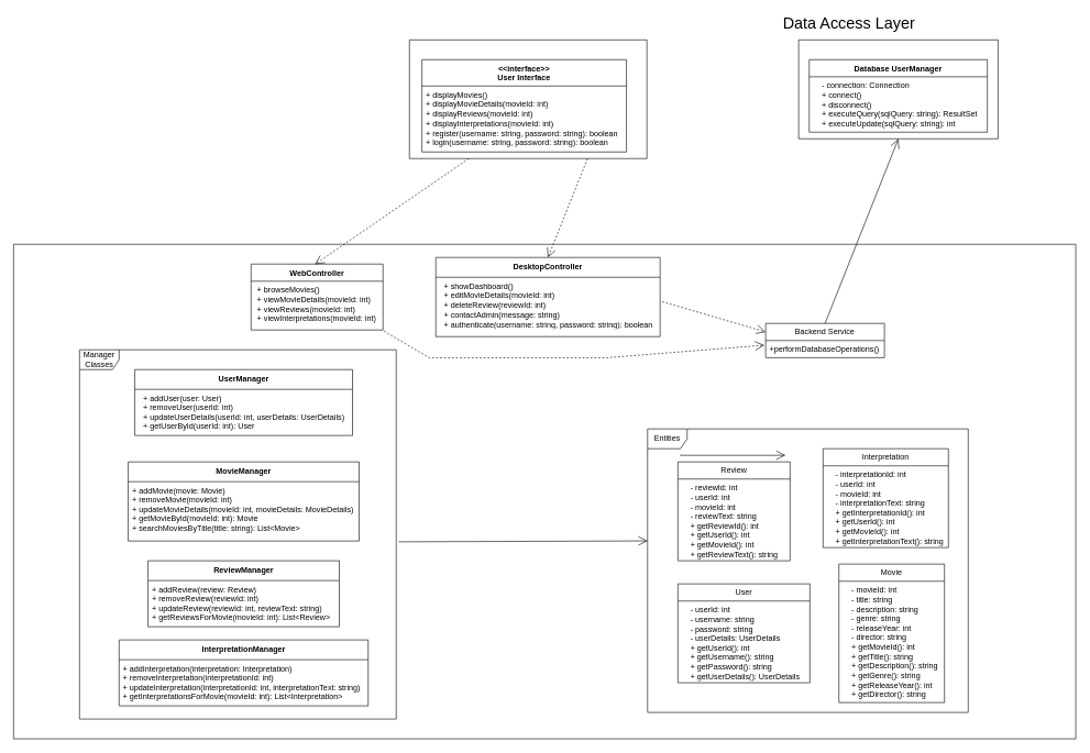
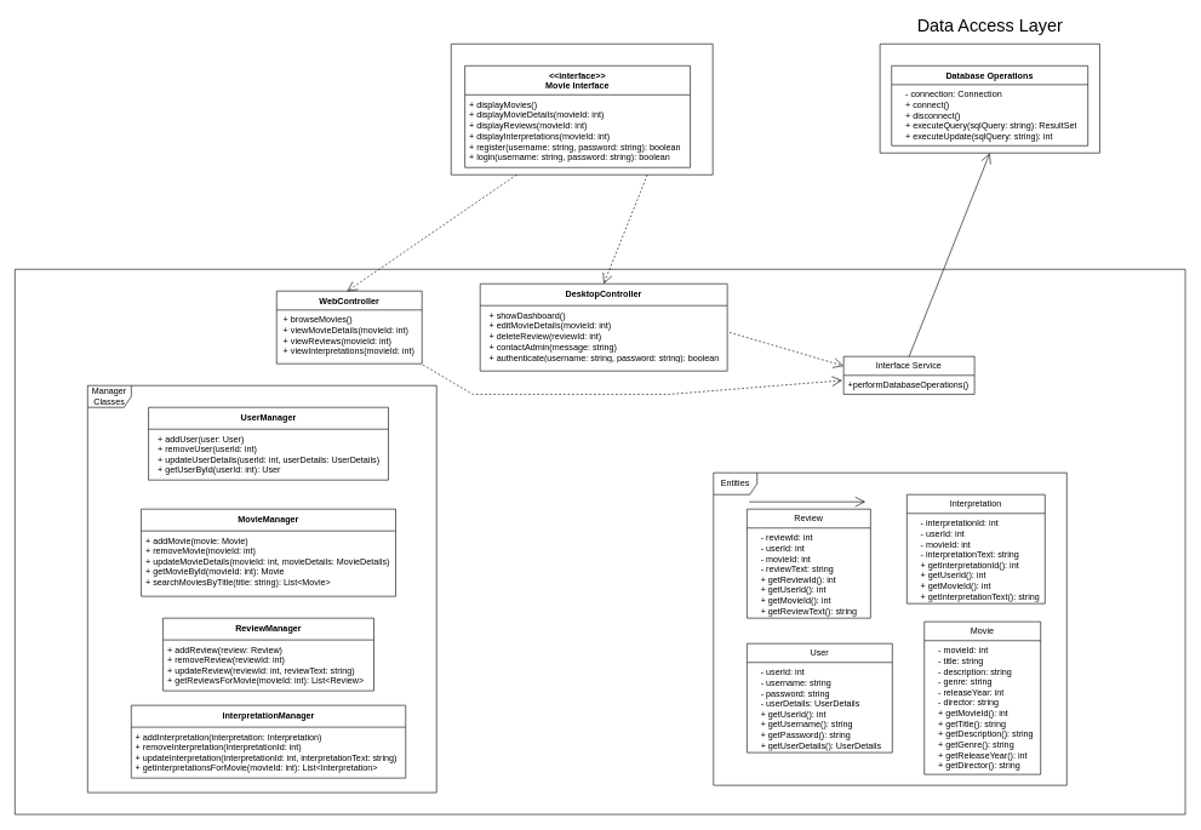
  <mxCell id="0" />
  <mxCell id="1" parent="0" />
  <mxCell id="2" value="" style="swimlane;startSize=0;" parent="1" vertex="1"><mxGeometry x="620" y="60" width="360" height="180" as="geometry" /></mxCell>
- <mxCell id="3" value="&amp;lt;&amp;lt;interface&amp;gt;&amp;gt;&lt;div&gt;&lt;/div&gt;&lt;div&gt;User Interface&lt;/div&gt;" style="swimlane;fontStyle=1;align=center;verticalAlign=top;childLayout=stackLayout;horizontal=1;startSize=40;horizontalStack=0;resizeParent=1;resizeParentMax=0;resizeLast=0;collapsible=1;marginBottom=0;whiteSpace=wrap;html=1;" parent="2" vertex="1"><mxGeometry x="19" y="30" width="310" height="140" as="geometry" /></mxCell>
+ <mxCell id="3" value="&amp;lt;&amp;lt;interface&amp;gt;&amp;gt;&lt;div&gt;&lt;/div&gt;&lt;div&gt;Movie Interface&lt;/div&gt;" style="swimlane;fontStyle=1;align=center;verticalAlign=top;childLayout=stackLayout;horizontal=1;startSize=40;horizontalStack=0;resizeParent=1;resizeParentMax=0;resizeLast=0;collapsible=1;marginBottom=0;whiteSpace=wrap;html=1;" parent="2" vertex="1"><mxGeometry x="19" y="30" width="310" height="140" as="geometry" /></mxCell>
  <mxCell id="4" value="&lt;div&gt;+ displayMovies()&lt;/div&gt;&lt;div&gt;+ displayMovieDetails(movieId: int)&lt;/div&gt;&lt;div&gt;+ displayReviews(movieId: int)&lt;/div&gt;&lt;div&gt;+ displayInterpretations(movieId: int)&lt;/div&gt;&lt;div&gt;+ register(username: string, password: string): boolean&lt;/div&gt;&lt;div&gt;+ login(username: string, password: string): boolean&lt;/div&gt;" style="text;strokeColor=none;fillColor=none;align=left;verticalAlign=top;spacingLeft=4;spacingRight=4;overflow=hidden;rotatable=0;points=[[0,0.5],[1,0.5]];portConstraint=eastwest;whiteSpace=wrap;html=1;" parent="3" vertex="1"><mxGeometry y="40" width="310" height="100" as="geometry" /></mxCell>
  <mxCell id="5" value="" style="swimlane;startSize=0;" parent="1" vertex="1"><mxGeometry x="20" y="370" width="1610" height="750" as="geometry" /></mxCell>
  <mxCell id="6" value="DesktopController" style="swimlane;fontStyle=1;align=center;verticalAlign=top;childLayout=stackLayout;horizontal=1;startSize=30;horizontalStack=0;resizeParent=1;resizeParentMax=0;resizeLast=0;collapsible=1;marginBottom=0;whiteSpace=wrap;html=1;" parent="5" vertex="1"><mxGeometry x="640" y="20" width="340" height="120" as="geometry" /></mxCell>
  <mxCell id="7" value="&lt;div&gt;&amp;nbsp; + showDashboard()&lt;/div&gt;&lt;div&gt;&amp;nbsp; + editMovieDetails(movieId: int)&lt;/div&gt;&lt;div&gt;&amp;nbsp; + deleteReview(reviewId: int)&lt;/div&gt;&lt;div&gt;&amp;nbsp; + contactAdmin(message: string)&lt;/div&gt;&lt;div&gt;&amp;nbsp; + authenticate(username: string, password: string): boolean&lt;/div&gt;" style="text;strokeColor=none;fillColor=none;align=left;verticalAlign=top;spacingLeft=4;spacingRight=4;overflow=hidden;rotatable=0;points=[[0,0.5],[1,0.5]];portConstraint=eastwest;whiteSpace=wrap;html=1;" parent="6" vertex="1"><mxGeometry y="30" width="340" height="90" as="geometry" /></mxCell>
  <mxCell id="8" value="WebController" style="swimlane;fontStyle=1;align=center;verticalAlign=top;childLayout=stackLayout;horizontal=1;startSize=26;horizontalStack=0;resizeParent=1;resizeParentMax=0;resizeLast=0;collapsible=1;marginBottom=0;whiteSpace=wrap;html=1;" parent="5" vertex="1"><mxGeometry x="360" y="30" width="200" height="100" as="geometry" /></mxCell>
  <mxCell id="9" value="&lt;div&gt;&amp;nbsp;+ browseMovies()&lt;/div&gt;&lt;div&gt;&amp;nbsp;+ viewMovieDetails(movieId: int)&lt;/div&gt;&lt;div&gt;&amp;nbsp;+ viewReviews(movieId: int)&lt;/div&gt;&lt;div&gt;&amp;nbsp;+ viewInterpretations(movieId: int)&lt;/div&gt;" style="text;strokeColor=none;fillColor=none;align=left;verticalAlign=top;spacingLeft=4;spacingRight=4;overflow=hidden;rotatable=0;points=[[0,0.5],[1,0.5]];portConstraint=eastwest;whiteSpace=wrap;html=1;" parent="8" vertex="1"><mxGeometry y="26" width="200" height="74" as="geometry" /></mxCell>
  <mxCell id="10" value="&lt;div&gt;&lt;span style=&quot;background-color: initial;&quot;&gt;UserManager&lt;/span&gt;&lt;br&gt;&lt;/div&gt;" style="swimlane;fontStyle=1;align=center;verticalAlign=top;childLayout=stackLayout;horizontal=1;startSize=30;horizontalStack=0;resizeParent=1;resizeParentMax=0;resizeLast=0;collapsible=1;marginBottom=0;whiteSpace=wrap;html=1;" parent="5" vertex="1"><mxGeometry x="183.75" y="190" width="330" height="100" as="geometry" /></mxCell>
  <mxCell id="11" value="&lt;div&gt;&amp;nbsp; + addUser(user: User)&lt;/div&gt;&lt;div&gt;&amp;nbsp; + removeUser(userId: int)&lt;/div&gt;&lt;div&gt;&amp;nbsp; + updateUserDetails(userId: int, userDetails: UserDetails)&lt;/div&gt;&lt;div&gt;&amp;nbsp; + getUserById(userId: int): User&lt;/div&gt;" style="text;strokeColor=none;fillColor=none;align=left;verticalAlign=top;spacingLeft=4;spacingRight=4;overflow=hidden;rotatable=0;points=[[0,0.5],[1,0.5]];portConstraint=eastwest;whiteSpace=wrap;html=1;" parent="10" vertex="1"><mxGeometry y="30" width="330" height="70" as="geometry" /></mxCell>
  <mxCell id="12" value="&lt;div&gt;&lt;span style=&quot;background-color: initial;&quot;&gt;MovieManager&lt;/span&gt;&lt;br&gt;&lt;/div&gt;" style="swimlane;fontStyle=1;align=center;verticalAlign=top;childLayout=stackLayout;horizontal=1;startSize=30;horizontalStack=0;resizeParent=1;resizeParentMax=0;resizeLast=0;collapsible=1;marginBottom=0;whiteSpace=wrap;html=1;" parent="5" vertex="1"><mxGeometry x="173.75" y="330" width="350" height="120" as="geometry" /></mxCell>
  <mxCell id="13" value="&lt;div&gt;+ addMovie(movie: Movie)&lt;/div&gt;&lt;div&gt;+ removeMovie(movieId: int)&lt;/div&gt;&lt;div&gt;+ updateMovieDetails(movieId: int, movieDetails: MovieDetails)&lt;/div&gt;&lt;div&gt;+ getMovieById(movieId: int): Movie&lt;/div&gt;&lt;div&gt;+ searchMoviesByTitle(title: string): List&amp;lt;Movie&amp;gt;&lt;/div&gt;" style="text;strokeColor=none;fillColor=none;align=left;verticalAlign=top;spacingLeft=4;spacingRight=4;overflow=hidden;rotatable=0;points=[[0,0.5],[1,0.5]];portConstraint=eastwest;whiteSpace=wrap;html=1;" parent="12" vertex="1"><mxGeometry y="30" width="350" height="90" as="geometry" /></mxCell>
  <mxCell id="14" value="&lt;div&gt;&lt;span style=&quot;background-color: initial;&quot;&gt;ReviewManager&lt;/span&gt;&lt;br&gt;&lt;/div&gt;" style="swimlane;fontStyle=1;align=center;verticalAlign=top;childLayout=stackLayout;horizontal=1;startSize=30;horizontalStack=0;resizeParent=1;resizeParentMax=0;resizeLast=0;collapsible=1;marginBottom=0;whiteSpace=wrap;html=1;" parent="5" vertex="1"><mxGeometry x="203.75" y="480" width="290" height="100" as="geometry" /></mxCell>
  <mxCell id="15" value="&lt;div&gt;+ addReview(review: Review)&lt;/div&gt;&lt;div&gt;+ removeReview(reviewId: int)&lt;/div&gt;&lt;div&gt;+ updateReview(reviewId: int, reviewText: string)&lt;/div&gt;&lt;div&gt;+ getReviewsForMovie(movieId: int): List&amp;lt;Review&amp;gt;&lt;/div&gt;" style="text;strokeColor=none;fillColor=none;align=left;verticalAlign=top;spacingLeft=4;spacingRight=4;overflow=hidden;rotatable=0;points=[[0,0.5],[1,0.5]];portConstraint=eastwest;whiteSpace=wrap;html=1;" parent="14" vertex="1"><mxGeometry y="30" width="290" height="70" as="geometry" /></mxCell>
  <mxCell id="16" value="&lt;div&gt;&lt;span style=&quot;background-color: initial;&quot;&gt;InterpretationManager&lt;/span&gt;&lt;br&gt;&lt;/div&gt;" style="swimlane;fontStyle=1;align=center;verticalAlign=top;childLayout=stackLayout;horizontal=1;startSize=30;horizontalStack=0;resizeParent=1;resizeParentMax=0;resizeLast=0;collapsible=1;marginBottom=0;whiteSpace=wrap;html=1;" parent="5" vertex="1"><mxGeometry x="160" y="600" width="377.5" height="100" as="geometry" /></mxCell>
  <mxCell id="17" value="&lt;div&gt;+ addInterpretation(interpretation: Interpretation)&lt;/div&gt;&lt;div&gt;+ removeInterpretation(interpretationId: int)&lt;/div&gt;&lt;div&gt;+ updateInterpretation(interpretationId: int, interpretationText: string)&lt;/div&gt;&lt;div&gt;+ getInterpretationsForMovie(movieId: int): List&amp;lt;Interpretation&amp;gt;&lt;/div&gt;" style="text;strokeColor=none;fillColor=none;align=left;verticalAlign=top;spacingLeft=4;spacingRight=4;overflow=hidden;rotatable=0;points=[[0,0.5],[1,0.5]];portConstraint=eastwest;whiteSpace=wrap;html=1;" parent="16" vertex="1"><mxGeometry y="30" width="377.5" height="70" as="geometry" /></mxCell>
  <mxCell id="18" value="User" style="swimlane;fontStyle=0;childLayout=stackLayout;horizontal=1;startSize=26;fillColor=none;horizontalStack=0;resizeParent=1;resizeParentMax=0;resizeLast=0;collapsible=1;marginBottom=0;whiteSpace=wrap;html=1;" vertex="1" parent="5"><mxGeometry x="1007" y="515" width="200" height="150" as="geometry" /></mxCell>
  <mxCell id="19" value="&lt;div&gt;&amp;nbsp; &amp;nbsp; - userId: int&lt;/div&gt;&lt;div&gt;&amp;nbsp; &amp;nbsp; - username: string&lt;/div&gt;&lt;div&gt;&amp;nbsp; &amp;nbsp; - password: string&lt;/div&gt;&lt;div&gt;&amp;nbsp; &amp;nbsp; - userDetails: UserDetails&lt;/div&gt;&lt;div&gt;&amp;nbsp; &amp;nbsp; + getUserId(): int&lt;/div&gt;&lt;div&gt;&amp;nbsp; &amp;nbsp; + getUsername(): string&lt;/div&gt;&lt;div&gt;&amp;nbsp; &amp;nbsp; + getPassword(): string&lt;/div&gt;&lt;div&gt;&amp;nbsp; &amp;nbsp; + getUserDetails(): UserDetails&lt;/div&gt;" style="text;strokeColor=none;fillColor=none;align=left;verticalAlign=top;spacingLeft=4;spacingRight=4;overflow=hidden;rotatable=0;points=[[0,0.5],[1,0.5]];portConstraint=eastwest;whiteSpace=wrap;html=1;" vertex="1" parent="18"><mxGeometry y="26" width="200" height="124" as="geometry" /></mxCell>
  <mxCell id="20" value="Movie" style="swimlane;fontStyle=0;childLayout=stackLayout;horizontal=1;startSize=26;fillColor=none;horizontalStack=0;resizeParent=1;resizeParentMax=0;resizeLast=0;collapsible=1;marginBottom=0;whiteSpace=wrap;html=1;" vertex="1" parent="5"><mxGeometry x="1251" y="485" width="160" height="210" as="geometry" /></mxCell>
  <mxCell id="21" value="&lt;div&gt;&amp;nbsp; &amp;nbsp; - movieId: int&lt;/div&gt;&lt;div&gt;&amp;nbsp; &amp;nbsp; - title: string&lt;/div&gt;&lt;div&gt;&amp;nbsp; &amp;nbsp; - description: string&lt;/div&gt;&lt;div&gt;&amp;nbsp; &amp;nbsp; - genre: string&lt;/div&gt;&lt;div&gt;&amp;nbsp; &amp;nbsp; - releaseYear: int&lt;/div&gt;&lt;div&gt;&amp;nbsp; &amp;nbsp; - director: string&lt;/div&gt;&lt;div&gt;&amp;nbsp; &amp;nbsp; + getMovieId(): int&lt;/div&gt;&lt;div&gt;&amp;nbsp; &amp;nbsp; + getTitle(): string&lt;/div&gt;&lt;div&gt;&amp;nbsp; &amp;nbsp; + getDescription(): string&lt;/div&gt;&lt;div&gt;&amp;nbsp; &amp;nbsp; + getGenre(): string&lt;/div&gt;&lt;div&gt;&amp;nbsp; &amp;nbsp; + getReleaseYear(): int&lt;/div&gt;&lt;div&gt;&amp;nbsp; &amp;nbsp; + getDirector(): string&lt;/div&gt;" style="text;strokeColor=none;fillColor=none;align=left;verticalAlign=top;spacingLeft=4;spacingRight=4;overflow=hidden;rotatable=0;points=[[0,0.5],[1,0.5]];portConstraint=eastwest;whiteSpace=wrap;html=1;" vertex="1" parent="20"><mxGeometry y="26" width="160" height="184" as="geometry" /></mxCell>
  <mxCell id="22" value="Review" style="swimlane;fontStyle=0;childLayout=stackLayout;horizontal=1;startSize=26;fillColor=none;horizontalStack=0;resizeParent=1;resizeParentMax=0;resizeLast=0;collapsible=1;marginBottom=0;whiteSpace=wrap;html=1;" vertex="1" parent="5"><mxGeometry x="1007" y="330" width="170" height="150" as="geometry" /></mxCell>
  <mxCell id="23" value="&lt;div&gt;&amp;nbsp; &amp;nbsp; - reviewId: int&lt;/div&gt;&lt;div&gt;&amp;nbsp; &amp;nbsp; - userId: int&lt;/div&gt;&lt;div&gt;&amp;nbsp; &amp;nbsp; - movieId: int&lt;/div&gt;&lt;div&gt;&amp;nbsp; &amp;nbsp; - reviewText: string&lt;/div&gt;&lt;div&gt;&amp;nbsp; &amp;nbsp; + getReviewId(): int&lt;/div&gt;&lt;div&gt;&amp;nbsp; &amp;nbsp; + getUserId(): int&lt;/div&gt;&lt;div&gt;&amp;nbsp; &amp;nbsp; + getMovieId(): int&lt;/div&gt;&lt;div&gt;&amp;nbsp; &amp;nbsp; + getReviewText(): string&lt;/div&gt;" style="text;strokeColor=none;fillColor=none;align=left;verticalAlign=top;spacingLeft=4;spacingRight=4;overflow=hidden;rotatable=0;points=[[0,0.5],[1,0.5]];portConstraint=eastwest;whiteSpace=wrap;html=1;" vertex="1" parent="22"><mxGeometry y="26" width="170" height="124" as="geometry" /></mxCell>
  <mxCell id="24" value="Interpretation" style="swimlane;fontStyle=0;childLayout=stackLayout;horizontal=1;startSize=26;fillColor=none;horizontalStack=0;resizeParent=1;resizeParentMax=0;resizeLast=0;collapsible=1;marginBottom=0;whiteSpace=wrap;html=1;" vertex="1" parent="5"><mxGeometry x="1227" y="310" width="190" height="150" as="geometry" /></mxCell>
  <mxCell id="25" value="&lt;div&gt;&amp;nbsp; &amp;nbsp; - interpretationId: int&lt;/div&gt;&lt;div&gt;&amp;nbsp; &amp;nbsp; - userId: int&lt;/div&gt;&lt;div&gt;&amp;nbsp; &amp;nbsp; - movieId: int&lt;/div&gt;&lt;div&gt;&amp;nbsp; &amp;nbsp; - interpretationText: string&lt;/div&gt;&lt;div&gt;&amp;nbsp; &amp;nbsp; + getInterpretationId(): int&lt;/div&gt;&lt;div&gt;&amp;nbsp; &amp;nbsp; + getUserId(): int&lt;/div&gt;&lt;div&gt;&amp;nbsp; &amp;nbsp; + getMovieId(): int&lt;/div&gt;&lt;div&gt;&amp;nbsp; &amp;nbsp; + getInterpretationText(): string&lt;/div&gt;" style="text;strokeColor=none;fillColor=none;align=left;verticalAlign=top;spacingLeft=4;spacingRight=4;overflow=hidden;rotatable=0;points=[[0,0.5],[1,0.5]];portConstraint=eastwest;whiteSpace=wrap;html=1;" vertex="1" parent="24"><mxGeometry y="26" width="190" height="124" as="geometry" /></mxCell>
  <mxCell id="26" value="Manager Classes" style="shape=umlFrame;whiteSpace=wrap;html=1;pointerEvents=0;" vertex="1" parent="5"><mxGeometry x="100" y="160" width="480" height="560" as="geometry" /></mxCell>
- <mxCell id="27" value="Backend Service" style="swimlane;fontStyle=0;childLayout=stackLayout;horizontal=1;startSize=26;fillColor=none;horizontalStack=0;resizeParent=1;resizeParentMax=0;resizeLast=0;collapsible=1;marginBottom=0;whiteSpace=wrap;html=1;" vertex="1" parent="5"><mxGeometry x="1140" y="120" width="180" height="52" as="geometry" /></mxCell>
+ <mxCell id="27" value="Interface Service" style="swimlane;fontStyle=0;childLayout=stackLayout;horizontal=1;startSize=26;fillColor=none;horizontalStack=0;resizeParent=1;resizeParentMax=0;resizeLast=0;collapsible=1;marginBottom=0;whiteSpace=wrap;html=1;" vertex="1" parent="5"><mxGeometry x="1140" y="120" width="180" height="52" as="geometry" /></mxCell>
  <mxCell id="28" value="+performDatabaseOperations()" style="text;strokeColor=none;fillColor=none;align=left;verticalAlign=top;spacingLeft=4;spacingRight=4;overflow=hidden;rotatable=0;points=[[0,0.5],[1,0.5]];portConstraint=eastwest;whiteSpace=wrap;html=1;" vertex="1" parent="27"><mxGeometry y="26" width="180" height="26" as="geometry" /></mxCell>
  <mxCell id="29" value="Entities" style="shape=umlFrame;whiteSpace=wrap;html=1;pointerEvents=0;" vertex="1" parent="5"><mxGeometry x="961" y="280" width="486" height="430" as="geometry" /></mxCell>
- <mxCell id="30" value="" style="endArrow=open;endFill=1;endSize=12;html=1;rounded=0;entryX=0;entryY=0.395;entryDx=0;entryDy=0;entryPerimeter=0;exitX=1.008;exitY=0.52;exitDx=0;exitDy=0;exitPerimeter=0;" edge="1" parent="5" source="26" target="29"><mxGeometry width="160" relative="1" as="geometry"><mxPoint x="580" y="389.5" as="sourcePoint" /><mxPoint x="740" y="389.5" as="targetPoint" /></mxGeometry></mxCell>
  <mxCell id="31" value="" style="endArrow=open;endSize=12;dashed=1;html=1;rounded=0;exitX=1.007;exitY=1.022;exitDx=0;exitDy=0;exitPerimeter=0;entryX=-0.011;entryY=0.269;entryDx=0;entryDy=0;entryPerimeter=0;" edge="1" parent="5" source="9" target="28"><mxGeometry width="160" relative="1" as="geometry"><mxPoint x="820" y="320" as="sourcePoint" /><mxPoint x="690" y="190" as="targetPoint" /><Array as="points"><mxPoint x="630" y="172" /><mxPoint x="900" y="172" /></Array></mxGeometry></mxCell>
  <mxCell id="32" value="" style="endArrow=open;endSize=12;dashed=1;html=1;rounded=0;exitX=1.009;exitY=0.411;exitDx=0;exitDy=0;entryX=0;entryY=0.25;entryDx=0;entryDy=0;exitPerimeter=0;" edge="1" parent="5" source="7" target="27"><mxGeometry x="0.01" width="160" relative="1" as="geometry"><mxPoint x="1080" y="111" as="sourcePoint" /><mxPoint x="1020" y="181" as="targetPoint" /><mxPoint as="offset" /></mxGeometry></mxCell>
  <mxCell id="33" value="" style="swimlane;startSize=0;" parent="1" vertex="1"><mxGeometry x="1210" y="60" width="302.25" height="150" as="geometry" /></mxCell>
- <mxCell id="34" value="Database UserManager" style="swimlane;fontStyle=1;align=center;verticalAlign=top;childLayout=stackLayout;horizontal=1;startSize=26;horizontalStack=0;resizeParent=1;resizeParentMax=0;resizeLast=0;collapsible=1;marginBottom=0;whiteSpace=wrap;html=1;" parent="33" vertex="1"><mxGeometry x="16" y="30" width="270" height="110" as="geometry" /></mxCell>
+ <mxCell id="34" value="Database Operations" style="swimlane;fontStyle=1;align=center;verticalAlign=top;childLayout=stackLayout;horizontal=1;startSize=26;horizontalStack=0;resizeParent=1;resizeParentMax=0;resizeLast=0;collapsible=1;marginBottom=0;whiteSpace=wrap;html=1;" parent="33" vertex="1"><mxGeometry x="16" y="30" width="270" height="110" as="geometry" /></mxCell>
  <mxCell id="35" value="&lt;div&gt;&amp;nbsp; &amp;nbsp; - connection: Connection&lt;/div&gt;&lt;div&gt;&amp;nbsp; &amp;nbsp; + connect()&lt;/div&gt;&lt;div&gt;&amp;nbsp; &amp;nbsp; + disconnect()&lt;/div&gt;&lt;div&gt;&amp;nbsp; &amp;nbsp; + executeQuery(sqlQuery: string): ResultSet&lt;/div&gt;&lt;div&gt;&amp;nbsp; &amp;nbsp; + executeUpdate(sqlQuery: string): int&lt;/div&gt;" style="text;strokeColor=none;fillColor=none;align=left;verticalAlign=top;spacingLeft=4;spacingRight=4;overflow=hidden;rotatable=0;points=[[0,0.5],[1,0.5]];portConstraint=eastwest;whiteSpace=wrap;html=1;" parent="34" vertex="1"><mxGeometry y="26" width="270" height="84" as="geometry" /></mxCell>
  <mxCell id="36" value="" style="endArrow=open;endSize=12;dashed=1;html=1;rounded=0;entryX=0.484;entryY=0.004;entryDx=0;entryDy=0;exitX=0.25;exitY=1;exitDx=0;exitDy=0;entryPerimeter=0;" parent="1" source="2" target="8" edge="1"><mxGeometry x="0.01" width="160" relative="1" as="geometry"><mxPoint x="1004" y="338" as="sourcePoint" /><mxPoint x="1154" y="432" as="targetPoint" /><mxPoint as="offset" /></mxGeometry></mxCell>
  <mxCell id="37" value="" style="endArrow=open;endSize=12;dashed=1;html=1;rounded=0;exitX=0.75;exitY=1;exitDx=0;exitDy=0;entryX=0.5;entryY=0;entryDx=0;entryDy=0;" parent="1" source="2" target="6" edge="1"><mxGeometry x="0.01" width="160" relative="1" as="geometry"><mxPoint x="1032" y="315" as="sourcePoint" /><mxPoint x="1080" y="385" as="targetPoint" /><mxPoint as="offset" /></mxGeometry></mxCell>
- <mxCell id="38" value="&lt;font style=&quot;font-size: 24px;&quot;&gt;Data Access Layer&lt;/font&gt;" style="text;html=1;align=center;verticalAlign=middle;whiteSpace=wrap;rounded=0;" parent="1" vertex="1"><mxGeometry x="1168.88" y="20" width="234.5" height="30" as="geometry" /></mxCell>
+ <mxCell id="38" value="&lt;font style=&quot;font-size: 24px;&quot;&gt;Data Access Layer&lt;/font&gt;" style="text;html=1;align=center;verticalAlign=middle;whiteSpace=wrap;rounded=0;" parent="1" vertex="1"><mxGeometry x="1243.88" y="20" width="234.5" height="30" as="geometry" /></mxCell>
  <mxCell id="39" value="" style="endArrow=open;endFill=1;endSize=12;html=1;rounded=0;" edge="1" parent="1"><mxGeometry width="160" relative="1" as="geometry"><mxPoint x="1030" y="690" as="sourcePoint" /><mxPoint x="1190" y="690" as="targetPoint" /></mxGeometry></mxCell>
  <mxCell id="40" value="" style="endArrow=open;endFill=1;endSize=12;html=1;rounded=0;exitX=0.5;exitY=0;exitDx=0;exitDy=0;entryX=0.5;entryY=1;entryDx=0;entryDy=0;" edge="1" parent="1" source="27" target="33"><mxGeometry width="160" relative="1" as="geometry"><mxPoint x="1250" y="470" as="sourcePoint" /><mxPoint x="1410" y="470" as="targetPoint" /></mxGeometry></mxCell>
